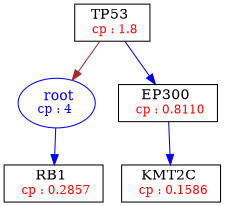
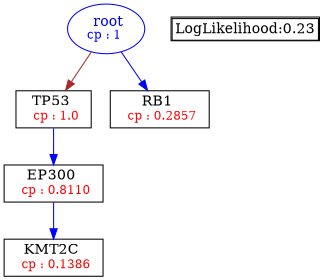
  digraph {
    fontsize=10
    node [shape=box]
    edge [color=blue]
-   n1 [color=Blue label=<<font color='Blue'> root</font><br/><font color='Blue' POINT-SIZE='12'>cp : 4 </font>> shape=oval]
-   n2 [label=<TP53 <br/> <font color='Red' POINT-SIZE='12'> cp : 1.8 </font>>]
+   n1 [color=Blue label=<<font color='Blue'> root</font><br/><font color='Blue' POINT-SIZE='12'>cp : 1 </font>> shape=oval]
+   n2 [label=<TP53 <br/> <font color='Red' POINT-SIZE='12'> cp : 1.0 </font>>]
    n3 [label=<RB1 <br/> <font color='Red' POINT-SIZE='12'> cp : 0.2857 </font>>]
    n4 [label=<EP300 <br/> <font color='Red' POINT-SIZE='12'> cp : 0.8110 </font>>]
-   n5 [label=<KMT2C <br/> <font color='Red' POINT-SIZE='12'> cp : 0.1586 </font>>]
-   n2 -> n1 [color=brown]
+   n5 [label=<KMT2C <br/> <font color='Red' POINT-SIZE='12'> cp : 0.1386 </font>>]
+   n6 [label=<<TABLE BORDER="1" CELLBORDER="1" CELLSPACING="0" >     <TR><TD ALIGN="LEFT">LogLikelihood:0.23</TD></TR>     </TABLE>> shape=plaintext]
+   n1 -> n2 [color=brown]
    n1 -> n3
    n2 -> n4
    n4 -> n5
  }
